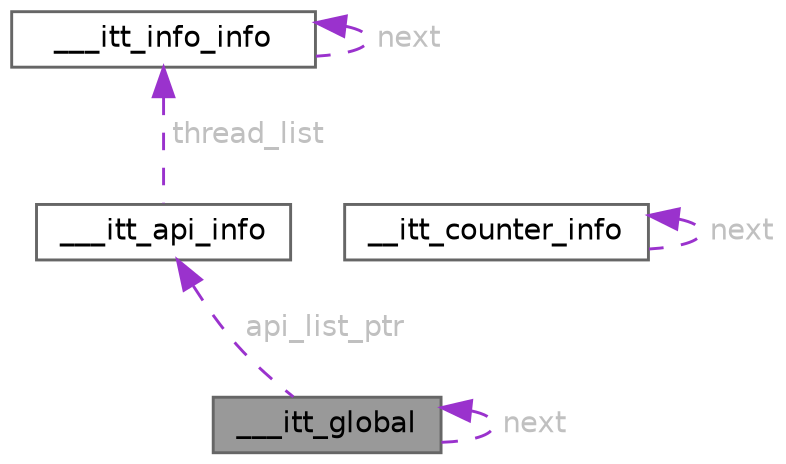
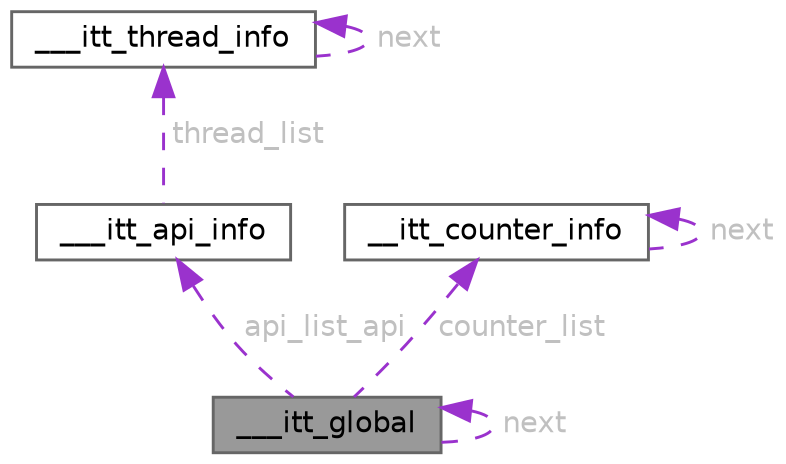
  digraph {
    node [color=gray40 fillcolor=white fontname=Helvetica fontsize=10 shape=box style=filled]
    edge [color=darkorchid3 dir=back fontcolor=grey fontname=Helvetica fontsize=10 labelfontname=Helvetica labelfontsize=10 style=dashed]
    n1 [fillcolor=grey60 fontcolor=black height=0.2 label=___itt_global width=0.4]
    n2 [height=0.2 label=___itt_api_info width=0.4]
-   n3 [height=0.2 label=___itt_info_info width=0.4]
+   n3 [height=0.2 label=___itt_thread_info width=0.4]
    n4 [height=0.2 label=__itt_counter_info width=0.4]
    n1 -> n1 [label=" next"]
-   n2 -> n1 [label=" api_list_ptr"]
+   n2 -> n1 [label=" api_list_api"]
    n3 -> n2 [label=" thread_list"]
    n3 -> n3 [label=" next"]
+   n4 -> n1 [label=" counter_list"]
    n4 -> n4 [label=" next"]
  }
